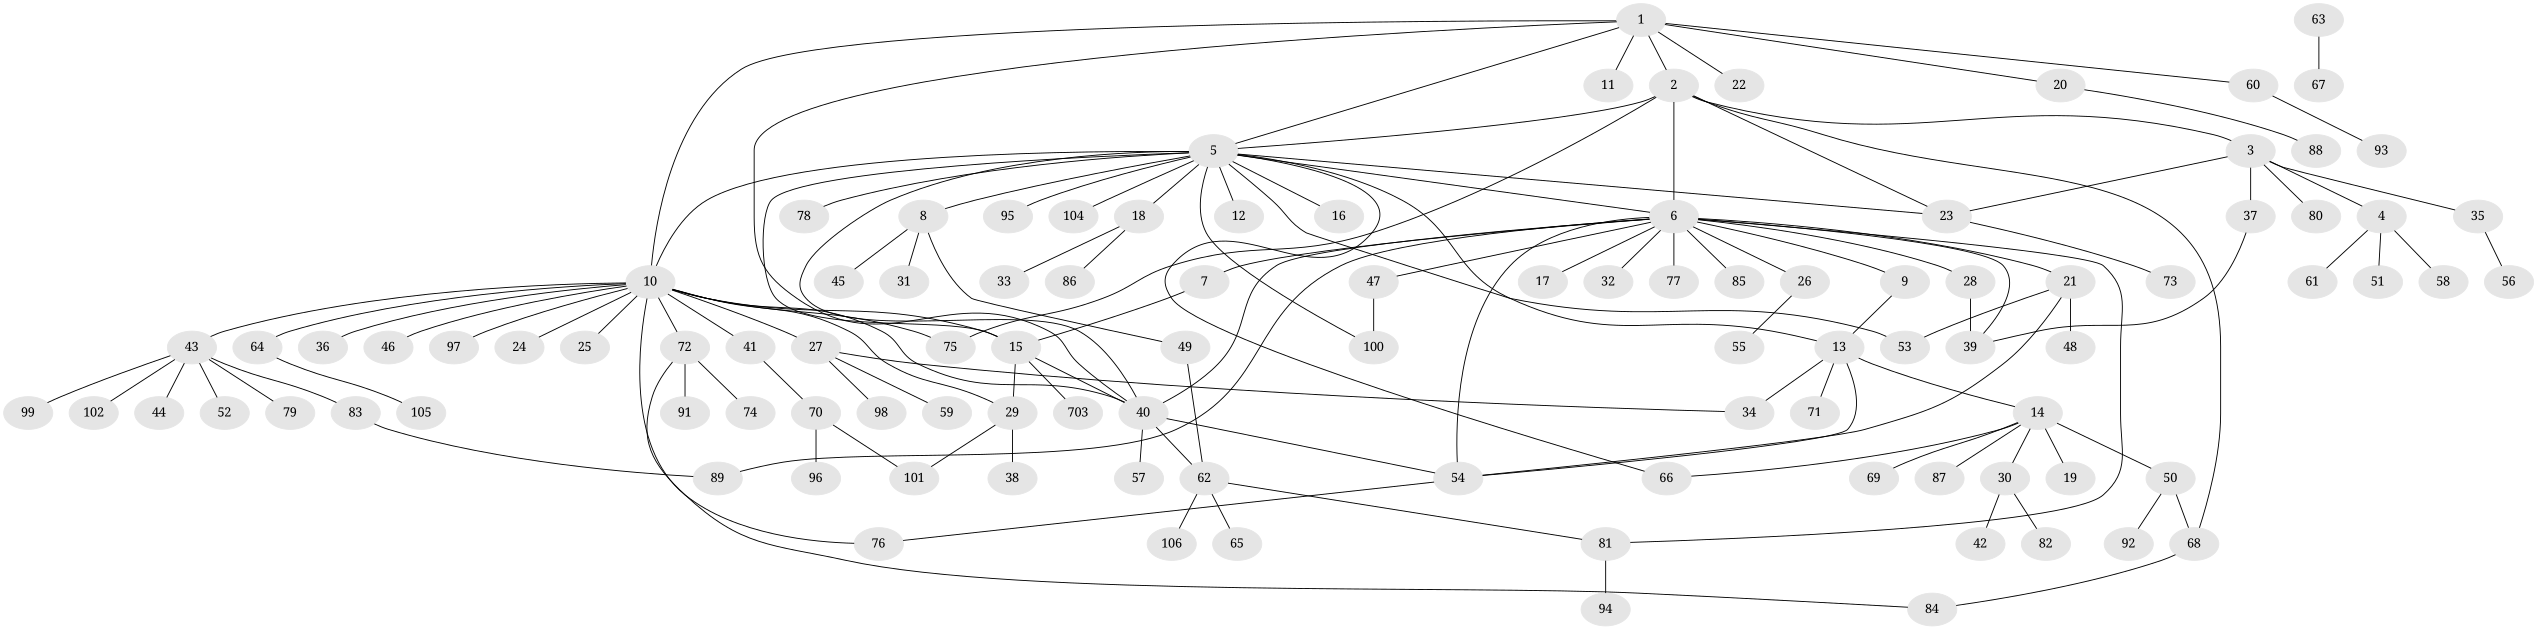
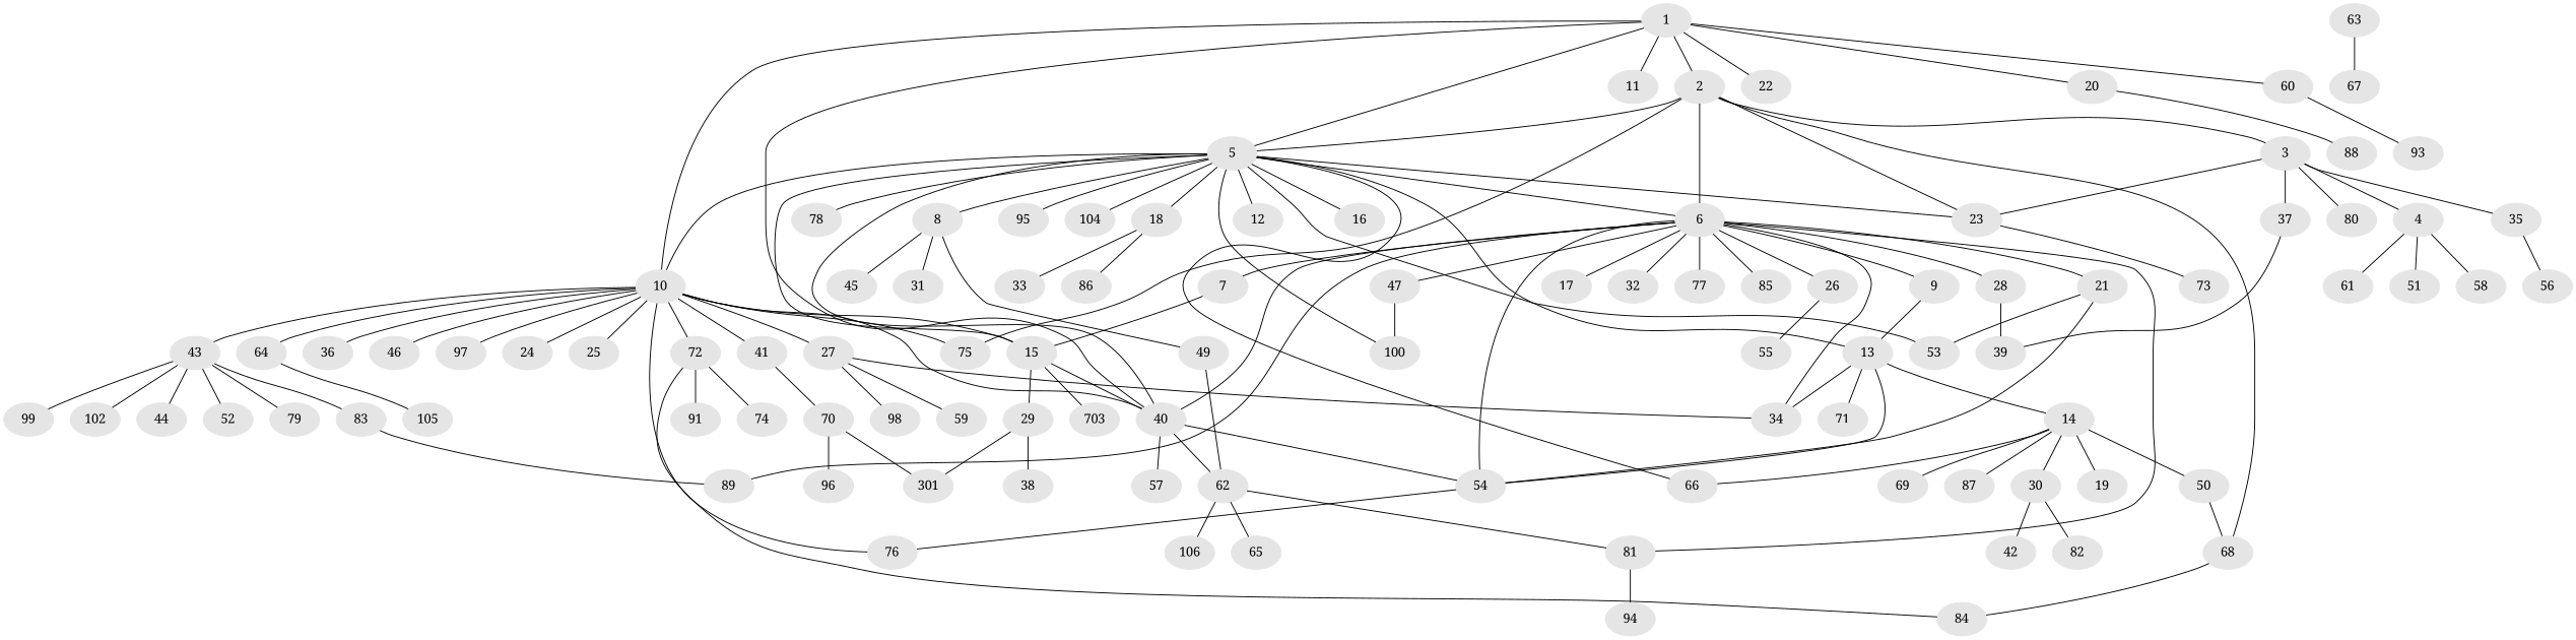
  graph {
    fontname="Noto Serif"
    node [color=gray90 fontname="Noto Serif" style=filled]
    edge [fontname="Noto Serif"]
    1
    2
    5
    10
    11
    20
    22
    40
    60
    3
    6
    23
    68
    75
    8
    12
    13
    15
    16
    18
    53
    66
    78
    95
    100
    104
    24
    25
    27
    29
    36
    41
    43
    46
    64
    72
    76
    97
    88
    54
    57
    62
    93
    4
    35
    37
    80
    7
    9
    17
    21
    26
    28
    32
    39
    47
    77
    81
    85
    89
    73
    84
    51
    58
    61
    56
    31
    45
    49
    14
    34
    71
    n73 [label=703]
    33
    86
-   48
    55
    63
    67
    94
    59
    98
    38
-   101
+   101 [label=301]
    70
    44
    52
    79
    83
    99
    102
    105
    74
    91
    19
    30
    50
    69
    87
    42
    82
-   92
    65
    106
    96
    1 -- 2
    1 -- 5
    1 -- 10
    1 -- 11
    1 -- 20
    1 -- 22
    1 -- 40
    1 -- 60
    2 -- 5
    2 -- 3
    2 -- 6
    2 -- 23
    2 -- 68
    2 -- 75
    5 -- 10
    5 -- 40
    5 -- 6
    5 -- 23
    5 -- 8
    5 -- 12
    5 -- 13
    5 -- 15
    5 -- 16
    5 -- 18
    5 -- 53
    5 -- 66
    5 -- 78
    5 -- 95
    5 -- 100
    5 -- 104
    10 -- 40
    10 -- 75
    10 -- 15
    10 -- 24
    10 -- 25
    10 -- 27
-   10 -- 29
    10 -- 36
    10 -- 41
    10 -- 43
    10 -- 46
    10 -- 64
    10 -- 72
    10 -- 76
    10 -- 97
    20 -- 88
    40 -- 54
    40 -- 57
    40 -- 62
    60 -- 93
    3 -- 23
    3 -- 4
    3 -- 35
    3 -- 37
    3 -- 80
    6 -- 40
    6 -- 54
    6 -- 7
    6 -- 9
    6 -- 17
    6 -- 21
    6 -- 26
    6 -- 28
    6 -- 32
-   6 -- 39
+   6 -- 34
    6 -- 47
    6 -- 77
    6 -- 81
    6 -- 85
    6 -- 89
    23 -- 73
    68 -- 84
    8 -- 31
    8 -- 45
    8 -- 49
    13 -- 54
    13 -- 14
    13 -- 34
    13 -- 71
    15 -- 40
    15 -- 29
    15 -- n73
    18 -- 33
    18 -- 86
    27 -- 34
    27 -- 59
    27 -- 98
    29 -- 38
    29 -- 101
    41 -- 70
    43 -- 44
    43 -- 52
    43 -- 79
    43 -- 83
    43 -- 99
    43 -- 102
    64 -- 105
    72 -- 84
    72 -- 74
    72 -- 91
    54 -- 76
    62 -- 81
    62 -- 65
    62 -- 106
    4 -- 51
    4 -- 58
    4 -- 61
    35 -- 56
    37 -- 39
    7 -- 15
    9 -- 13
    21 -- 53
    21 -- 54
-   21 -- 48
    26 -- 55
    28 -- 39
    47 -- 100
    81 -- 94
    49 -- 62
    14 -- 66
    14 -- 19
    14 -- 30
    14 -- 50
    14 -- 69
    14 -- 87
    63 -- 67
    70 -- 101
    70 -- 96
    83 -- 89
    30 -- 42
    30 -- 82
    50 -- 68
-   50 -- 92
  }
